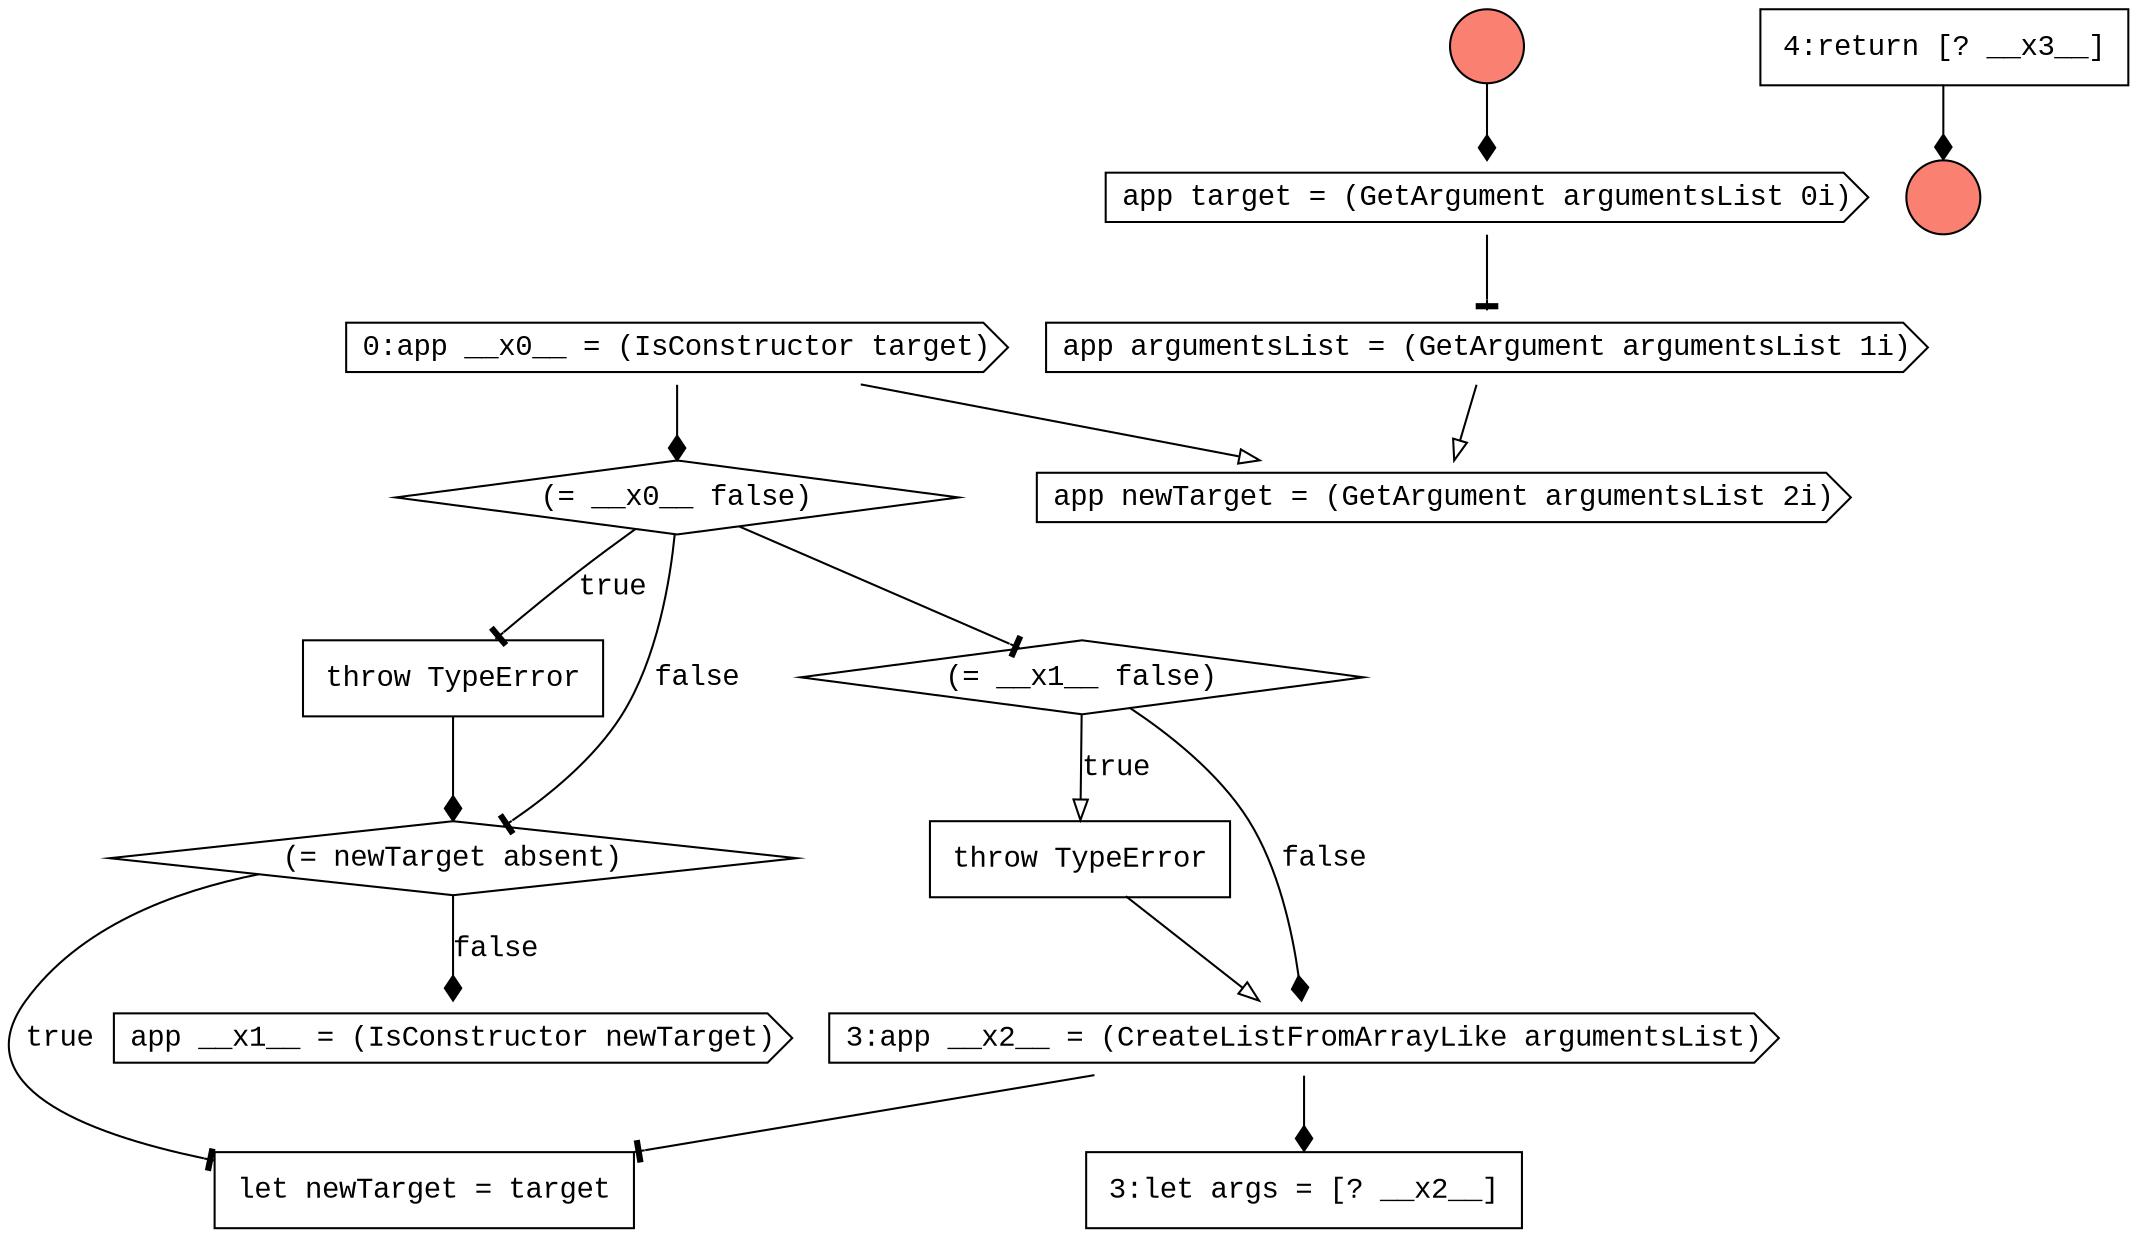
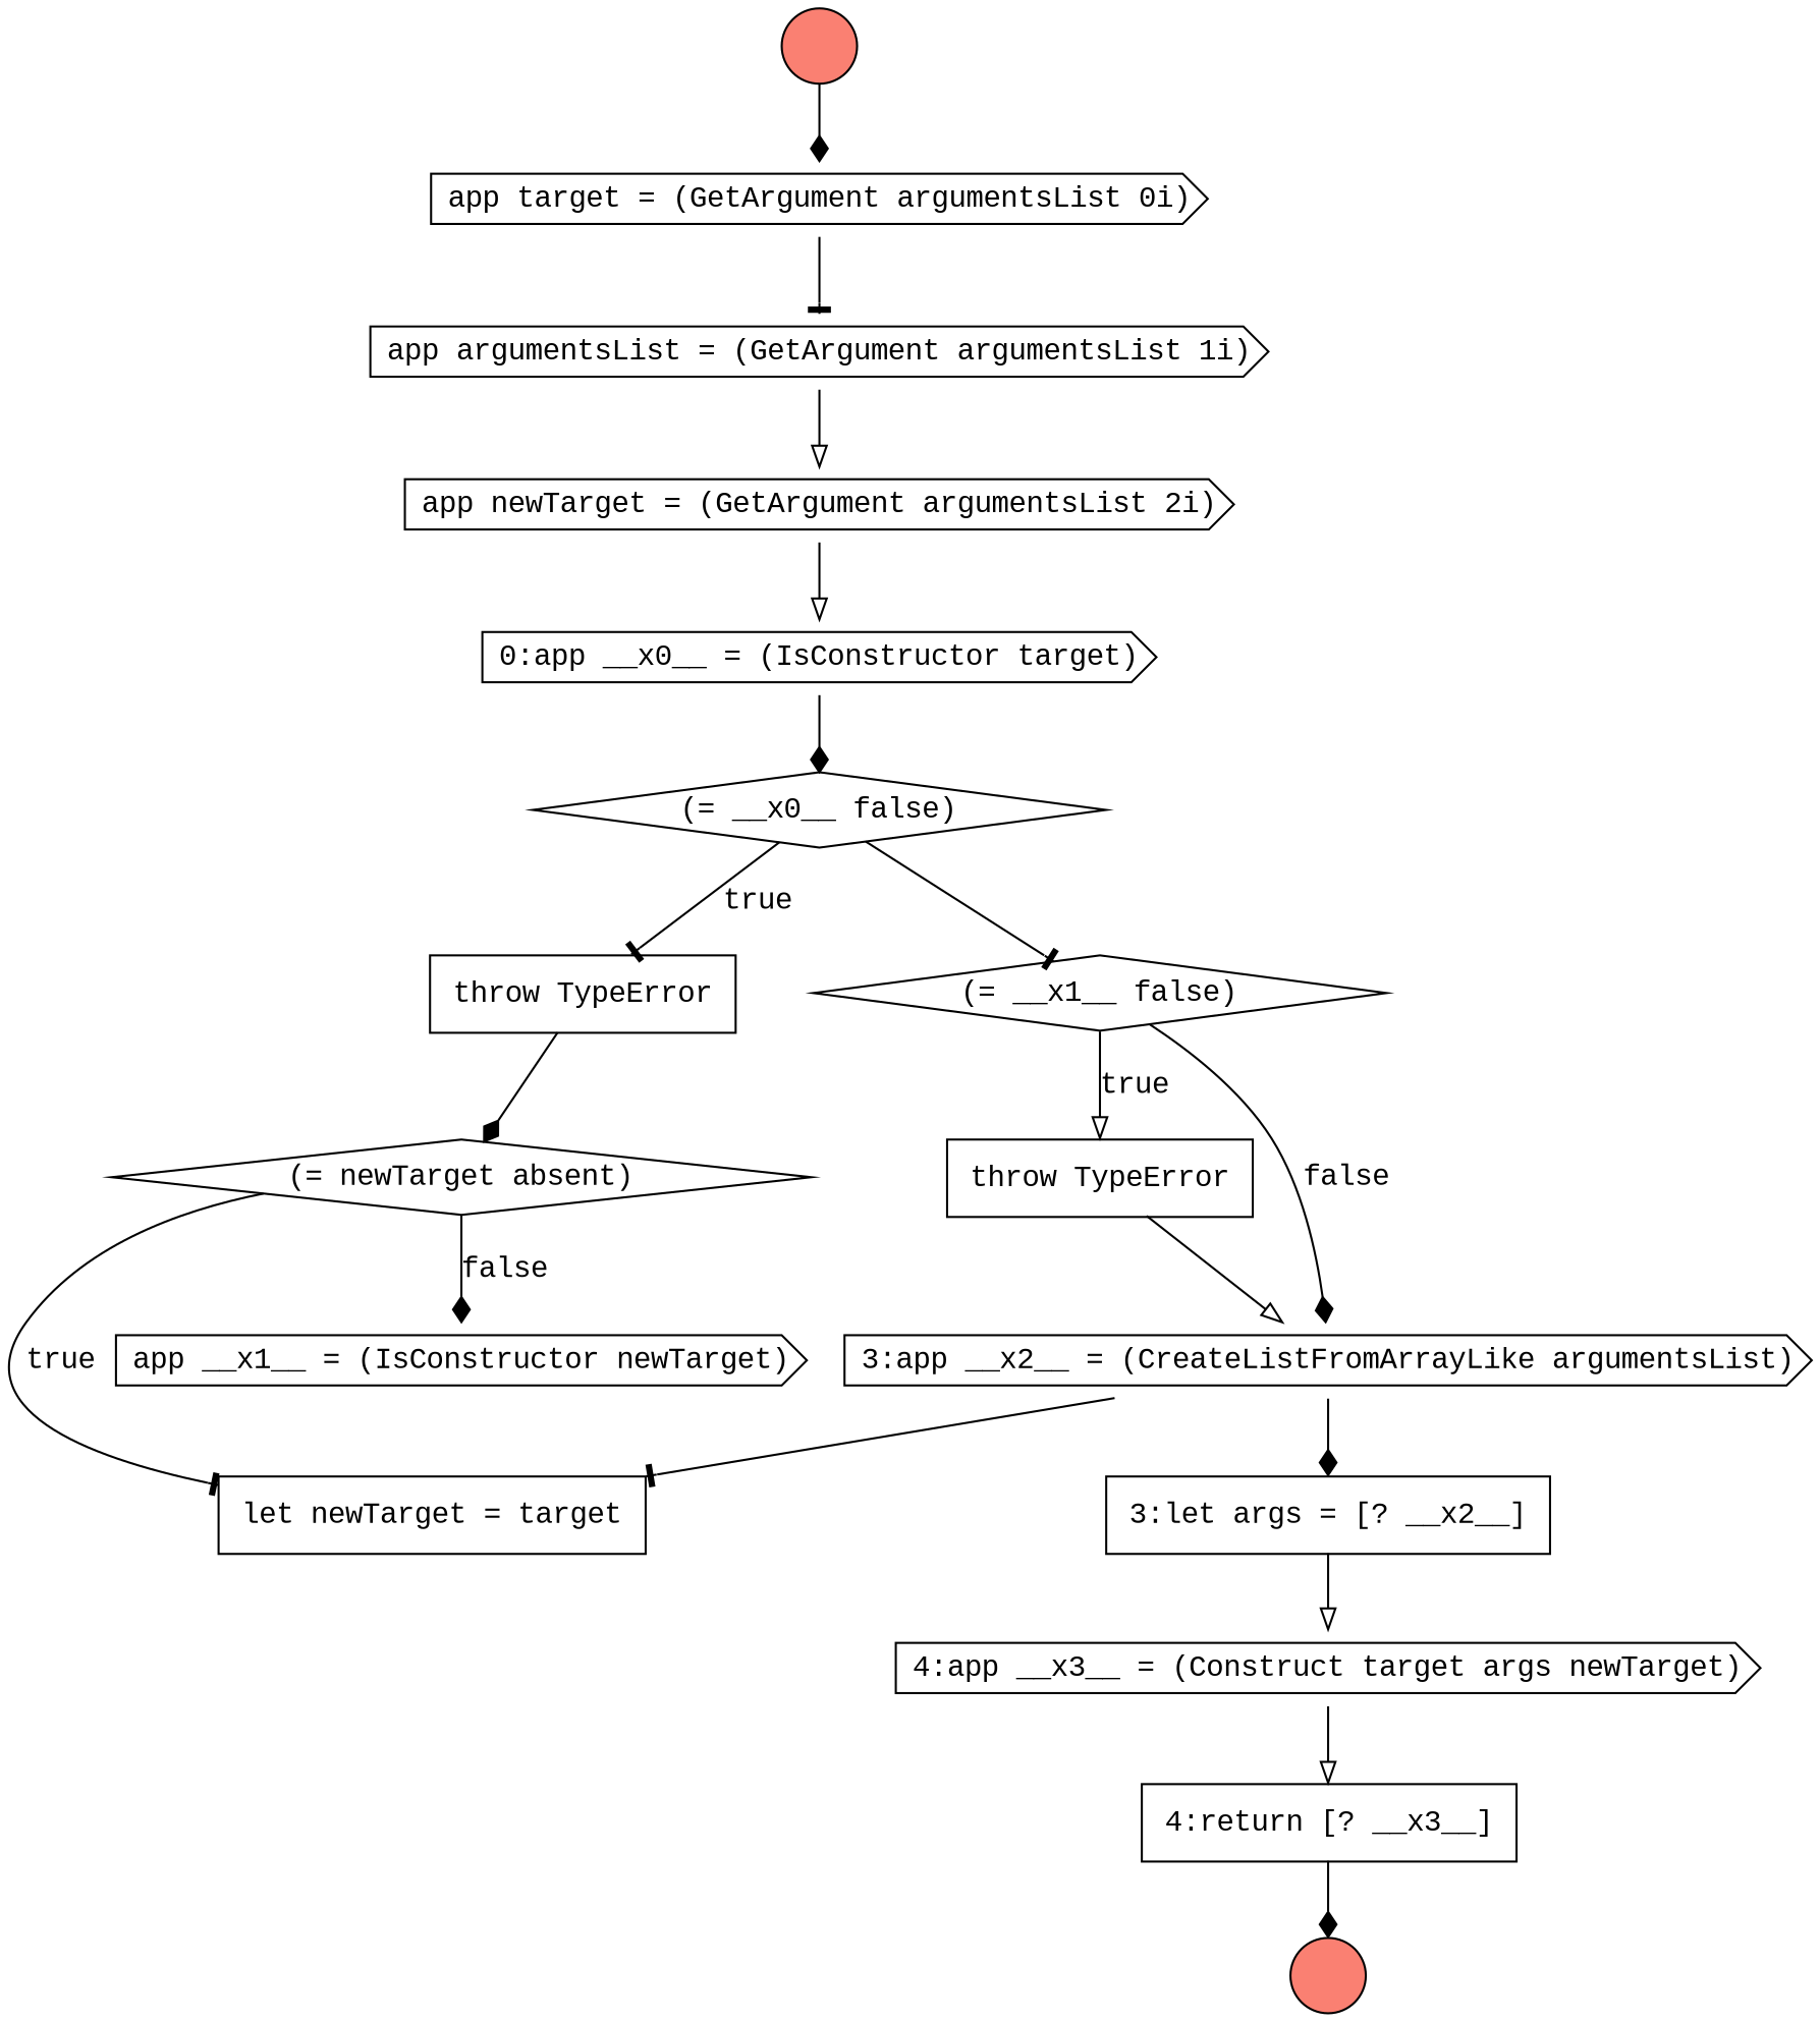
  digraph {
    fontname="Liberation Mono"
    node [color=black fillcolor=white fontname="Liberation Mono" shape=cds style=filled]
    edge [arrowhead=diamond color=black fontname="Liberation Mono"]
    n1 [label=<<font color="black">app newTarget = (GetArgument argumentsList 2i)</font>>]
    n2 [label=<<font color="black">0:app __x0__ = (IsConstructor target)</font>>]
    n3 [label=<<font color="black">(= __x0__ false)</font>> shape=diamond]
+   n4 [label=<<font color="black">4:app __x3__ = (Construct target args newTarget)</font>>]
    n5 [label=<<font color="black">     <table border="0" cellborder="1" cellspacing="0" cellpadding="10">       <tr><td align="left">4:return [? __x3__]</td></tr>     </table>   </font>> margin=0 shape=none]
    n6 [fillcolor=salmon label=" " shape=circle]
    n7 [fillcolor=salmon label=" " shape=circle]
    n8 [label=<<font color="black">app target = (GetArgument argumentsList 0i)</font>>]
    n9 [label=<<font color="black">app argumentsList = (GetArgument argumentsList 1i)</font>>]
    n10 [label=<<font color="black">     <table border="0" cellborder="1" cellspacing="0" cellpadding="10">       <tr><td align="left">throw TypeError</td></tr>     </table>   </font>> margin=0 shape=none]
    n11 [label=<<font color="black">(= newTarget absent)</font>> shape=diamond]
    n12 [label=<<font color="black">     <table border="0" cellborder="1" cellspacing="0" cellpadding="10">       <tr><td align="left">let newTarget = target</td></tr>     </table>   </font>> margin=0 shape=none]
    n13 [label=<<font color="black">app __x1__ = (IsConstructor newTarget)</font>>]
    n14 [label=<<font color="black">     <table border="0" cellborder="1" cellspacing="0" cellpadding="10">       <tr><td align="left">throw TypeError</td></tr>     </table>   </font>> margin=0 shape=none]
    n15 [label=<<font color="black">3:app __x2__ = (CreateListFromArrayLike argumentsList)</font>>]
    n16 [label=<<font color="black">     <table border="0" cellborder="1" cellspacing="0" cellpadding="10">       <tr><td align="left">3:let args = [? __x2__]</td></tr>     </table>   </font>> margin=0 shape=none]
    n17 [label=<<font color="black">(= __x1__ false)</font>> shape=diamond]
-   n2 -> n1 [arrowhead=onormal]
+   n1 -> n2 [arrowhead=onormal]
    n2 -> n3
    n3 -> n10 [arrowhead=tee label=<<font color="black">true</font>>]
-   n3 -> n11 [arrowhead=tee label=<<font color="black">false</font>>]
    n3 -> n17 [arrowhead=tee]
+   n4 -> n5 [arrowhead=onormal]
    n5 -> n6
    n7 -> n8
    n8 -> n9 [arrowhead=tee]
    n9 -> n1 [arrowhead=onormal]
    n10 -> n11
    n11 -> n12 [arrowhead=tee label=<<font color="black">true</font>>]
    n11 -> n13 [label=<<font color="black">false</font>>]
    n14 -> n15 [arrowhead=onormal]
    n15 -> n12 [arrowhead=tee]
    n15 -> n16
+   n16 -> n4 [arrowhead=onormal]
    n17 -> n14 [arrowhead=onormal label=<<font color="black">true</font>>]
    n17 -> n15 [label=<<font color="black">false</font>>]
  }
